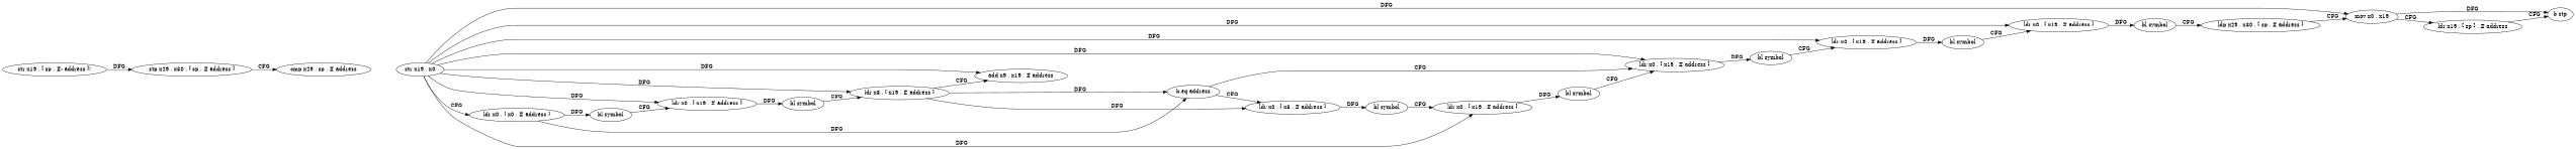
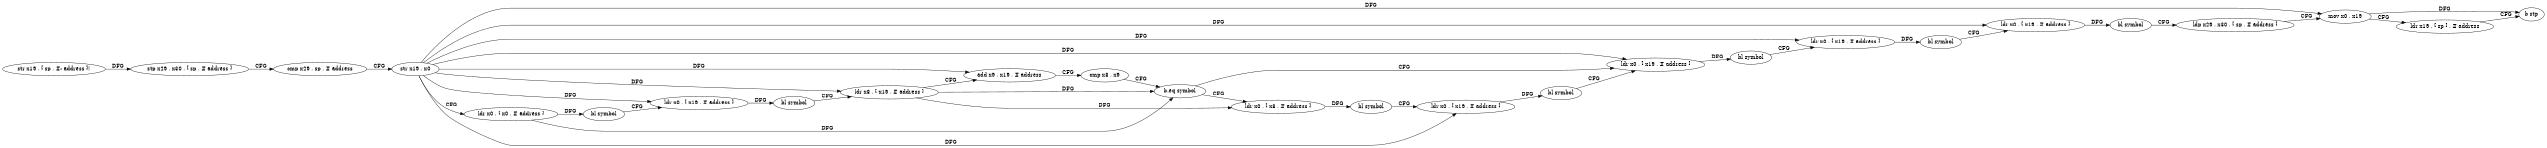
  digraph {
    rankdir=LR
    n1 [label="str x19 , [ sp , #- address ]!"]
    n2 [label="stp x29 , x30 , [ sp , # address ]"]
    n3 [label="cmp x29 , sp , # address"]
    n4 [label="str x19 , x0"]
    n5 [label="ldr x0 , [ x0 , # address ]"]
    n6 [label="ldr x0 , [ x19 , # address ]"]
    n7 [label="ldr x8 , [ x19 , # address ]"]
    n8 [label="add x9 , x19 , # address"]
    n9 [label="ldr x0 , [ x19 , # address ]"]
    n10 [label="ldr x0 , [ x19 , # address ]"]
    n11 [label="ldr x0 , [ x19 , # address ]"]
    n12 [label="mov x0 , x19"]
    n13 [label="ldr x0 , [ x19 , # address ]"]
    n14 [label="bl symbol"]
-   n15 [label="b.eq address"]
+   n15 [label="b.eq symbol"]
    n16 [label="bl symbol"]
    n17 [label="ldr x0 , [ x8 , # address ]"]
+   n18 [label="cmp x8 , x9"]
    n19 [label="bl symbol"]
    n20 [label="bl symbol"]
    n21 [label="bl symbol"]
    n22 [label="ldr x19 , [ sp ] , # address"]
    n23 [label="b stp"]
    n24 [label="bl symbol"]
    n25 [label="bl symbol"]
    n26 [label="ldp x29 , x30 , [ sp , # address ]"]
    n1 -> n2 [label=DFG]
    n2 -> n3 [label=CFG]
+   n3 -> n4 [label=CFG]
    n4 -> n5 [label=CFG]
    n4 -> n6 [label=DFG]
    n4 -> n7 [label=DFG]
    n4 -> n8 [label=DFG]
    n4 -> n9 [label=DFG]
    n4 -> n10 [label=DFG]
    n4 -> n11 [label=DFG]
    n4 -> n12 [label=DFG]
    n4 -> n13 [label=DFG]
    n5 -> n14 [label=DFG]
    n5 -> n15 [label=DFG]
    n6 -> n16 [label=DFG]
    n7 -> n8 [label=CFG]
    n7 -> n15 [label=DFG]
    n7 -> n17 [label=DFG]
+   n8 -> n18 [label=CFG]
    n9 -> n19 [label=DFG]
    n10 -> n20 [label=DFG]
    n11 -> n21 [label=DFG]
    n12 -> n22 [label=CFG]
    n12 -> n23 [label=DFG]
    n13 -> n24 [label=DFG]
    n14 -> n6 [label=CFG]
    n15 -> n9 [label=CFG]
    n15 -> n17 [label=CFG]
    n16 -> n7 [label=CFG]
    n17 -> n25 [label=DFG]
+   n18 -> n15 [label=CFG]
    n19 -> n10 [label=CFG]
    n20 -> n11 [label=CFG]
    n21 -> n26 [label=CFG]
    n22 -> n23 [label=CFG]
    n24 -> n9 [label=CFG]
    n25 -> n13 [label=CFG]
    n26 -> n12 [label=CFG]
  }
